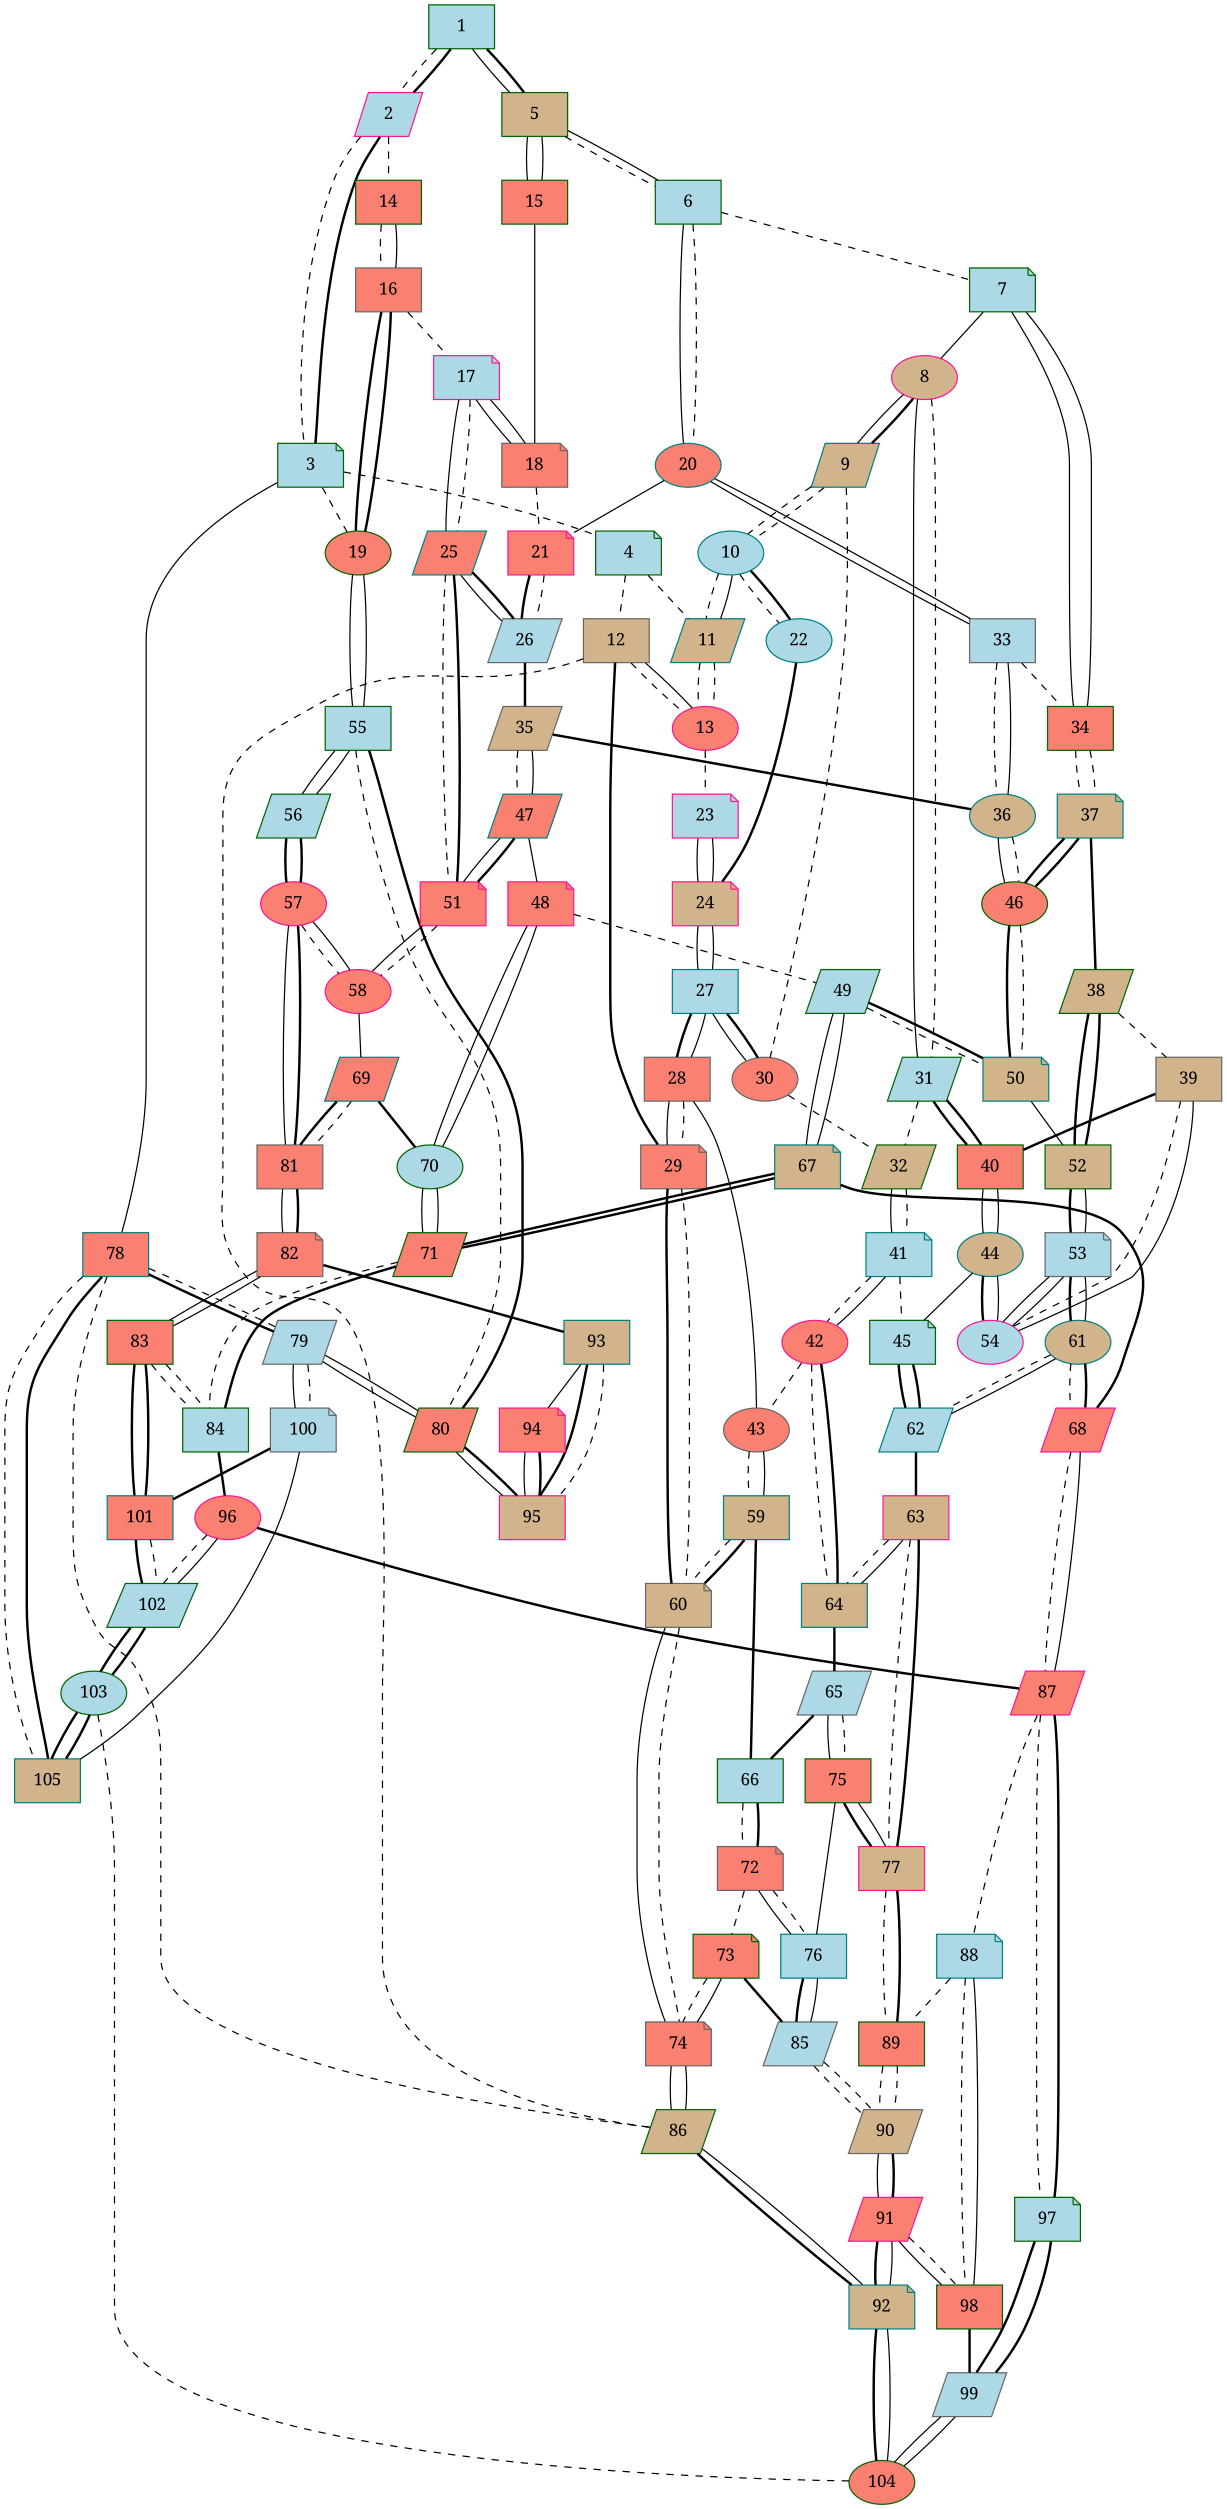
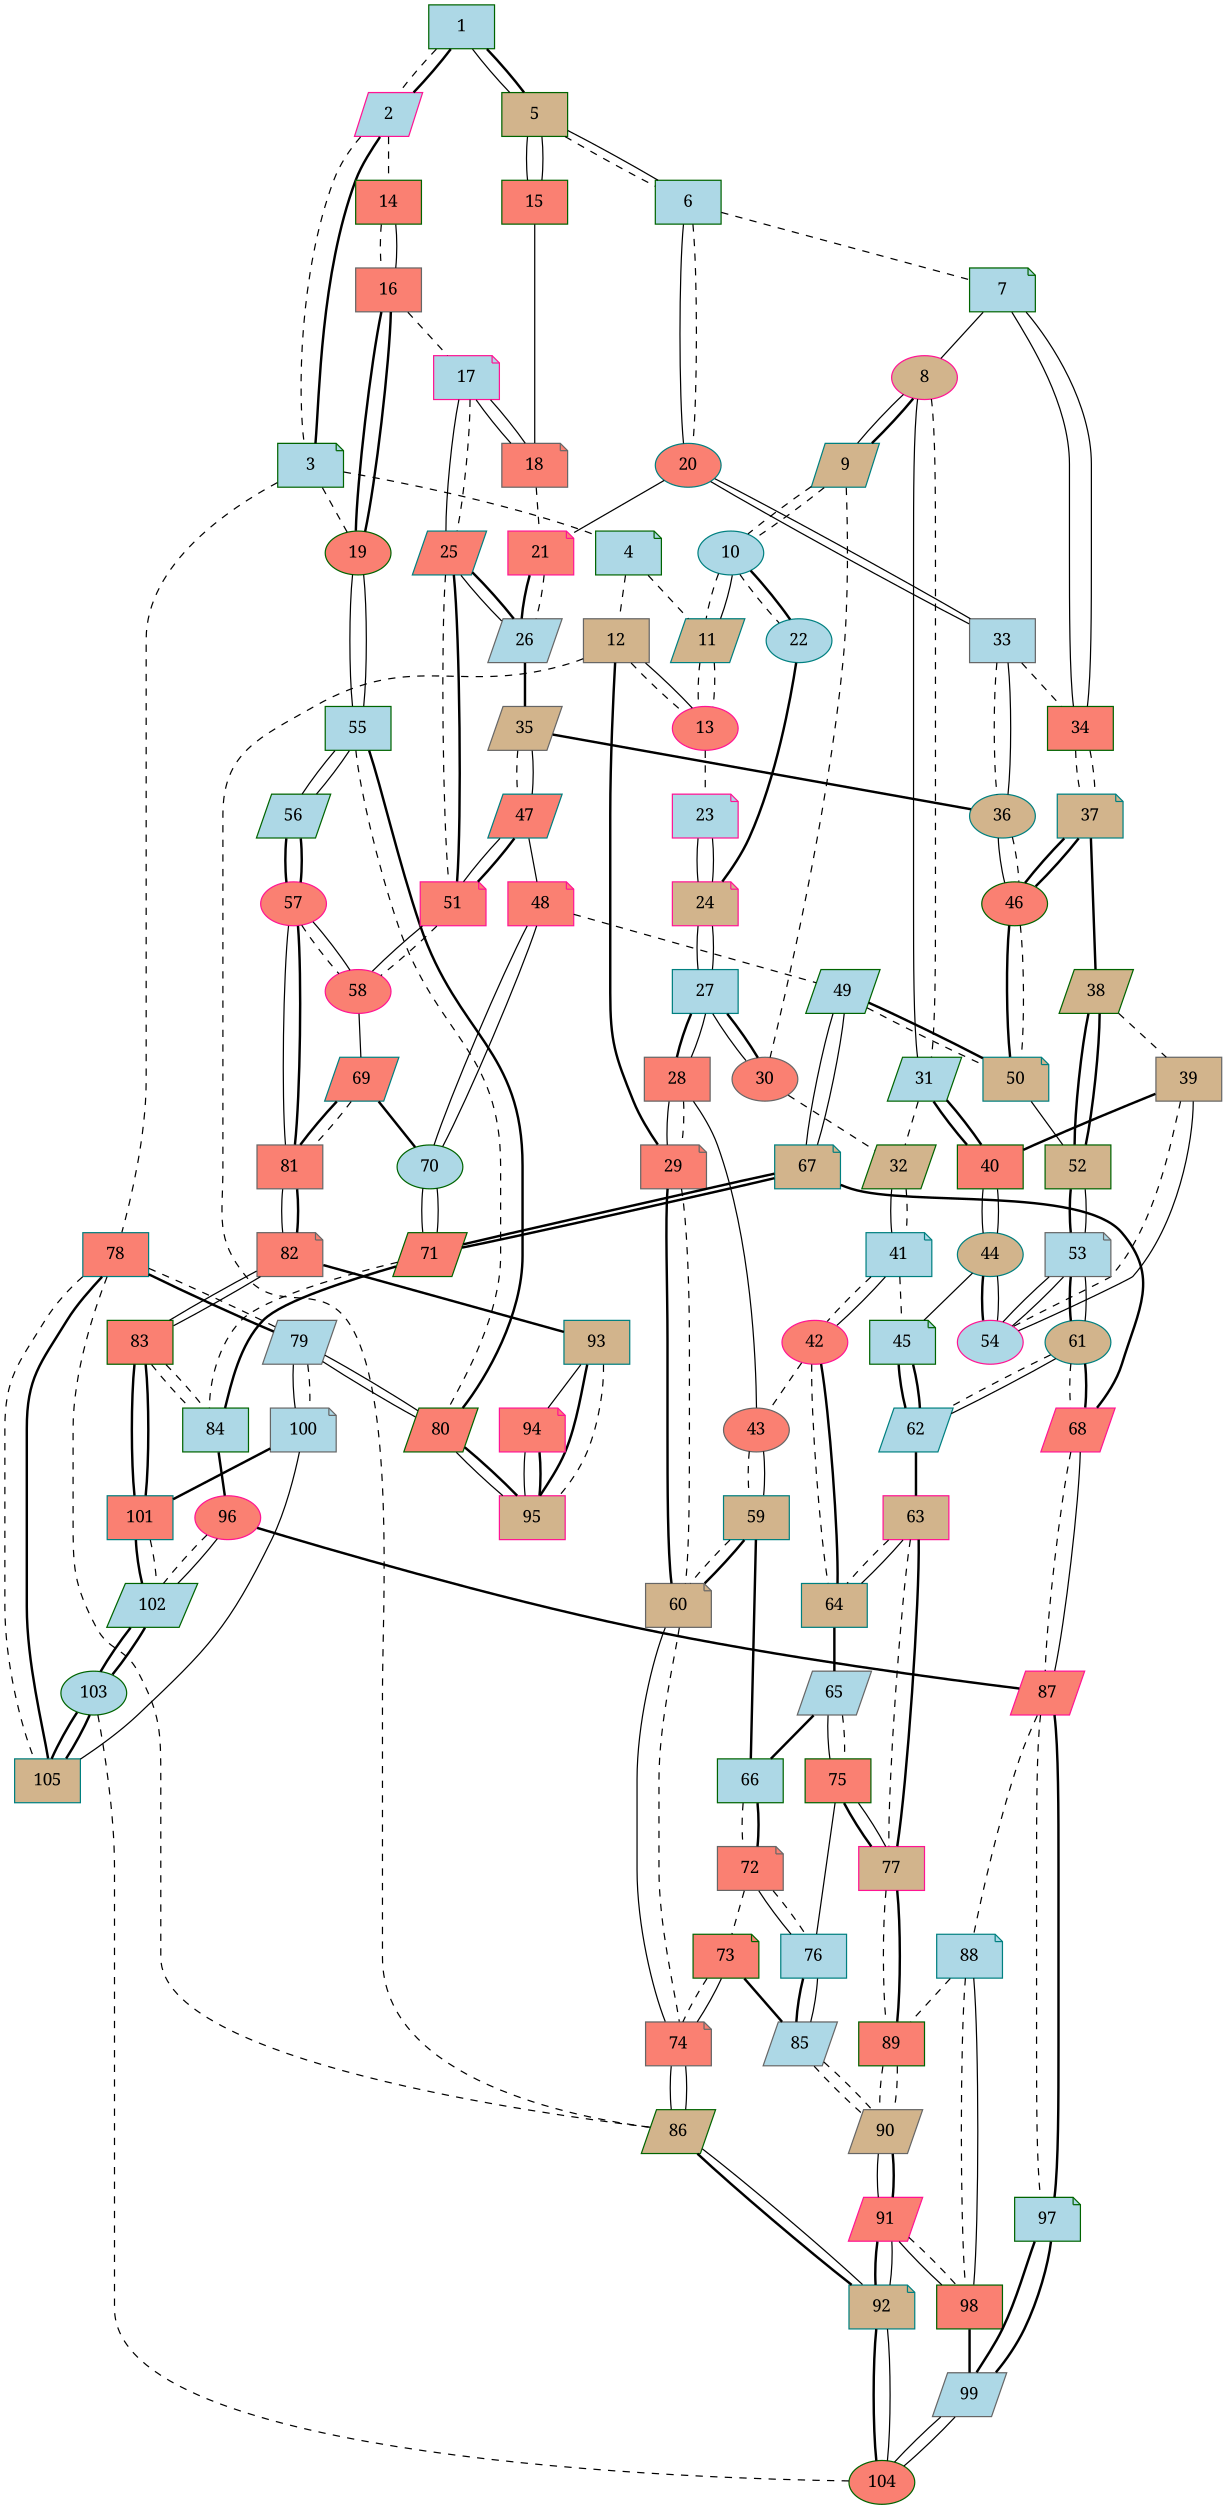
  graph {
    fontname="Noto Serif"
    node [color=darkgreen fillcolor=salmon fontname="Noto Serif" shape=box style=filled]
    edge [fontname="Noto Serif" style=solid]
    1 [fillcolor=lightblue]
    2 [color=deeppink fillcolor=lightblue shape=parallelogram]
    5 [fillcolor=tan]
    3 [fillcolor=lightblue shape=note]
    14
    6 [fillcolor=lightblue]
    15
    4 [fillcolor=lightblue shape=note]
    19 [shape=ellipse]
    78 [color=teal]
    16 [color=gray40]
    11 [color=teal fillcolor=tan shape=parallelogram]
    12 [color=gray40 fillcolor=tan]
    55 [fillcolor=lightblue]
    86 [fillcolor=tan shape=parallelogram]
    79 [color=gray40 fillcolor=lightblue shape=parallelogram]
    105 [color=teal fillcolor=tan]
    13 [color=deeppink shape=ellipse]
    29 [color=gray40 shape=note]
    7 [fillcolor=lightblue shape=note]
    20 [color=teal shape=ellipse]
    18 [color=gray40 shape=note]
    8 [color=deeppink fillcolor=tan shape=ellipse]
    34
    21 [color=deeppink shape=note]
    33 [color=gray40 fillcolor=lightblue]
    9 [color=teal fillcolor=tan shape=parallelogram]
    31 [fillcolor=lightblue shape=parallelogram]
    37 [color=teal fillcolor=tan shape=note]
    10 [color=teal fillcolor=lightblue shape=ellipse]
    30 [color=gray40 shape=ellipse]
    32 [fillcolor=tan shape=parallelogram]
    40
    22 [color=teal fillcolor=lightblue shape=ellipse]
    24 [color=deeppink fillcolor=tan shape=note]
    23 [color=deeppink fillcolor=lightblue shape=note]
    60 [color=gray40 fillcolor=tan shape=note]
    92 [color=teal fillcolor=tan shape=note]
    17 [color=deeppink fillcolor=lightblue shape=note]
    25 [color=teal shape=parallelogram]
    26 [color=gray40 fillcolor=lightblue shape=parallelogram]
    51 [color=deeppink shape=note]
    56 [fillcolor=lightblue shape=parallelogram]
    80 [shape=parallelogram]
    36 [color=teal fillcolor=tan shape=ellipse]
    35 [color=gray40 fillcolor=tan shape=parallelogram]
    27 [color=teal fillcolor=lightblue]
    28 [color=gray40]
    58 [color=deeppink shape=ellipse]
    47 [color=teal shape=parallelogram]
    43 [color=gray40 shape=ellipse]
    59 [color=teal fillcolor=tan]
    74 [color=gray40 shape=note]
    41 [color=teal fillcolor=lightblue shape=note]
    44 [color=teal fillcolor=tan shape=ellipse]
    42 [color=deeppink shape=ellipse]
    45 [fillcolor=lightblue shape=note]
    46 [shape=ellipse]
    38 [fillcolor=tan shape=parallelogram]
    48 [color=deeppink shape=note]
    50 [color=teal fillcolor=tan shape=note]
    39 [color=gray40 fillcolor=tan]
    52 [fillcolor=tan]
    54 [color=deeppink fillcolor=lightblue shape=ellipse]
    53 [color=gray40 fillcolor=lightblue shape=note]
    64 [color=teal fillcolor=tan]
    62 [color=teal fillcolor=lightblue shape=parallelogram]
    65 [color=gray40 fillcolor=lightblue shape=parallelogram]
    66 [fillcolor=lightblue]
    63 [color=deeppink fillcolor=tan]
    49 [fillcolor=lightblue shape=parallelogram]
    70 [fillcolor=lightblue shape=ellipse]
    67 [color=teal fillcolor=tan shape=note]
    71 [shape=parallelogram]
    68 [color=deeppink shape=parallelogram]
    69 [color=teal shape=parallelogram]
    61 [color=teal fillcolor=tan shape=ellipse]
    57 [color=deeppink shape=ellipse]
    95 [color=deeppink fillcolor=tan]
    81 [color=gray40]
    82 [color=gray40 shape=note]
    72 [color=gray40 shape=note]
    87 [color=deeppink shape=parallelogram]
    77 [color=deeppink fillcolor=tan]
    89
    75
    76 [color=teal fillcolor=lightblue]
    73 [shape=note]
    84 [fillcolor=lightblue]
    88 [color=teal fillcolor=lightblue shape=note]
    97 [fillcolor=lightblue shape=note]
    96 [color=deeppink shape=ellipse]
    85 [color=gray40 fillcolor=lightblue shape=parallelogram]
    90 [color=gray40 fillcolor=tan shape=parallelogram]
    100 [color=gray40 fillcolor=lightblue shape=note]
    101 [color=teal]
    83
    93 [color=teal fillcolor=tan]
    94 [color=deeppink shape=note]
    102 [fillcolor=lightblue shape=parallelogram]
    91 [color=deeppink shape=parallelogram]
    104 [shape=ellipse]
    98
    99 [color=gray40 fillcolor=lightblue shape=parallelogram]
    103 [fillcolor=lightblue shape=ellipse]
    1 -- 2 [style=dashed]
    1 -- 2 [style=bold]
    1 -- 5
    1 -- 5 [style=bold]
    2 -- 3 [style=dashed]
    2 -- 3 [style=bold]
    2 -- 14 [style=dashed]
    5 -- 6 [style=dashed]
    5 -- 6
    5 -- 15
    5 -- 15
    3 -- 4 [style=dashed]
    3 -- 19 [style=dashed]
-   3 -- 78
+   3 -- 78 [style=dashed]
    14 -- 16 [style=dashed]
    14 -- 16
    6 -- 7 [style=dashed]
    6 -- 20
    6 -- 20 [style=dashed]
    15 -- 18
    4 -- 11 [style=dashed]
    4 -- 12 [style=dashed]
    19 -- 55
    19 -- 55
    78 -- 86 [style=dashed]
    78 -- 79 [style=bold]
    78 -- 79 [style=dashed]
    78 -- 105 [style=dashed]
    78 -- 105 [style=bold]
    16 -- 19 [style=bold]
    16 -- 19 [style=bold]
    16 -- 17 [style=dashed]
    11 -- 13 [style=dashed]
    11 -- 13 [style=dashed]
    12 -- 86 [style=dashed]
    12 -- 13 [style=dashed]
    12 -- 13
    12 -- 29 [style=bold]
    55 -- 56
    55 -- 56
    55 -- 80 [style=dashed]
    55 -- 80 [style=bold]
    86 -- 92 [style=bold]
    86 -- 92
    79 -- 80
    79 -- 80
    79 -- 100
    79 -- 100 [style=dashed]
    13 -- 23 [style=dashed]
    29 -- 60 [style=bold]
    29 -- 60 [style=dashed]
    7 -- 8
    7 -- 34
    7 -- 34
    20 -- 21
    20 -- 33
    20 -- 33
    18 -- 21 [style=dashed]
    8 -- 9
    8 -- 9 [style=bold]
    8 -- 31
    8 -- 31 [style=dashed]
    34 -- 37 [style=dashed]
    34 -- 37 [style=dashed]
    21 -- 26 [style=bold]
    21 -- 26 [style=dashed]
    33 -- 34 [style=dashed]
    33 -- 36 [style=dashed]
    33 -- 36
    9 -- 10 [style=dashed]
    9 -- 10 [style=dashed]
    9 -- 30 [style=dashed]
    31 -- 32 [style=dashed]
    31 -- 40 [style=bold]
    31 -- 40 [style=bold]
    37 -- 46 [style=bold]
    37 -- 46 [style=bold]
    37 -- 38 [style=bold]
    10 -- 11 [style=dashed]
    10 -- 11
    10 -- 22 [style=dashed]
    10 -- 22 [style=bold]
    30 -- 32 [style=dashed]
    32 -- 41
    32 -- 41 [style=dashed]
    40 -- 44
    40 -- 44
    22 -- 24 [style=bold]
    24 -- 27
    24 -- 27
    23 -- 24
    23 -- 24
    60 -- 74
    60 -- 74 [style=dashed]
    92 -- 104 [style=bold]
    92 -- 104
    17 -- 18
    17 -- 18
    17 -- 25
    17 -- 25 [style=dashed]
    25 -- 26
    25 -- 26 [style=bold]
    25 -- 51 [style=dashed]
    25 -- 51 [style=bold]
    26 -- 35 [style=bold]
    51 -- 58
    51 -- 58 [style=dashed]
    56 -- 57 [style=bold]
    56 -- 57 [style=bold]
    80 -- 95
    80 -- 95 [style=bold]
    36 -- 46
    36 -- 46 [style=dashed]
    35 -- 36 [style=bold]
    35 -- 47 [style=dashed]
    35 -- 47
    27 -- 30
    27 -- 30 [style=bold]
    27 -- 28 [style=bold]
    27 -- 28
    28 -- 29
    28 -- 29 [style=dashed]
    28 -- 43
    58 -- 69
    47 -- 51
    47 -- 51 [style=bold]
    47 -- 48
    43 -- 59 [style=dashed]
    43 -- 59
    59 -- 60 [style=dashed]
    59 -- 60 [style=bold]
    59 -- 66 [style=bold]
    74 -- 86
    74 -- 86
    41 -- 42 [style=dashed]
    41 -- 42
    41 -- 45 [style=dashed]
    44 -- 45
    44 -- 54 [style=bold]
    44 -- 54
    42 -- 43 [style=dashed]
    42 -- 64 [style=dashed]
    42 -- 64 [style=bold]
    45 -- 62 [style=bold]
    45 -- 62 [style=bold]
    46 -- 50 [style=bold]
    46 -- 50 [style=dashed]
    38 -- 39 [style=dashed]
    38 -- 52 [style=bold]
    38 -- 52 [style=bold]
    48 -- 49 [style=dashed]
    48 -- 70
    48 -- 70
    50 -- 52
    39 -- 40 [style=bold]
    39 -- 54 [style=dashed]
    39 -- 54
    52 -- 53 [style=bold]
    52 -- 53
    53 -- 54
    53 -- 54
    53 -- 61 [style=bold]
    53 -- 61
    64 -- 65 [style=bold]
    62 -- 63 [style=bold]
    65 -- 66 [style=bold]
    65 -- 75
    65 -- 75 [style=dashed]
    66 -- 72 [style=dashed]
    66 -- 72 [style=bold]
    63 -- 64 [style=dashed]
    63 -- 64
    63 -- 77 [style=dashed]
    63 -- 77 [style=bold]
    49 -- 50 [style=dashed]
    49 -- 50 [style=bold]
    49 -- 67
    49 -- 67
    70 -- 71
    70 -- 71
    67 -- 71 [style=bold]
    67 -- 71 [style=bold]
    67 -- 68 [style=bold]
    71 -- 84 [style=dashed]
    71 -- 84 [style=bold]
    68 -- 87 [style=dashed]
    68 -- 87
    69 -- 70 [style=bold]
    69 -- 81 [style=bold]
    69 -- 81 [style=dashed]
    61 -- 62 [style=dashed]
    61 -- 62
    61 -- 68 [style=dashed]
    61 -- 68 [style=bold]
    57 -- 58 [style=dashed]
    57 -- 58
    57 -- 81
    57 -- 81 [style=bold]
    81 -- 82
    81 -- 82 [style=bold]
    82 -- 83
    82 -- 83
    82 -- 93 [style=bold]
    72 -- 76
    72 -- 76 [style=dashed]
    72 -- 73 [style=dashed]
    87 -- 88 [style=dashed]
    87 -- 97 [style=dashed]
    87 -- 97 [style=bold]
    77 -- 89 [style=dashed]
    77 -- 89 [style=bold]
    89 -- 90 [style=dashed]
    89 -- 90 [style=dashed]
    75 -- 77 [style=bold]
    75 -- 77
    75 -- 76
    76 -- 85 [style=bold]
    76 -- 85
    73 -- 74 [style=dashed]
    73 -- 74
    73 -- 85 [style=bold]
    84 -- 96 [style=bold]
    88 -- 89 [style=dashed]
    88 -- 98 [style=dashed]
    88 -- 98
    97 -- 99 [style=bold]
    97 -- 99 [style=bold]
    96 -- 87 [style=bold]
    96 -- 102 [style=dashed]
    96 -- 102
    85 -- 90 [style=dashed]
    85 -- 90 [style=dashed]
    90 -- 91
    90 -- 91 [style=bold]
    100 -- 105
    100 -- 101 [style=bold]
    101 -- 102 [style=bold]
    101 -- 102 [style=dashed]
    83 -- 84 [style=dashed]
    83 -- 84 [style=dashed]
    83 -- 101 [style=bold]
    83 -- 101 [style=bold]
    93 -- 95 [style=bold]
    93 -- 95 [style=dashed]
    93 -- 94
    94 -- 95
    94 -- 95 [style=bold]
    102 -- 103 [style=bold]
    102 -- 103 [style=bold]
    91 -- 92 [style=bold]
    91 -- 92
    91 -- 98
    91 -- 98 [style=dashed]
    98 -- 99 [style=bold]
    99 -- 104
    99 -- 104
    103 -- 105 [style=bold]
    103 -- 105 [style=bold]
    103 -- 104 [style=dashed]
  }
